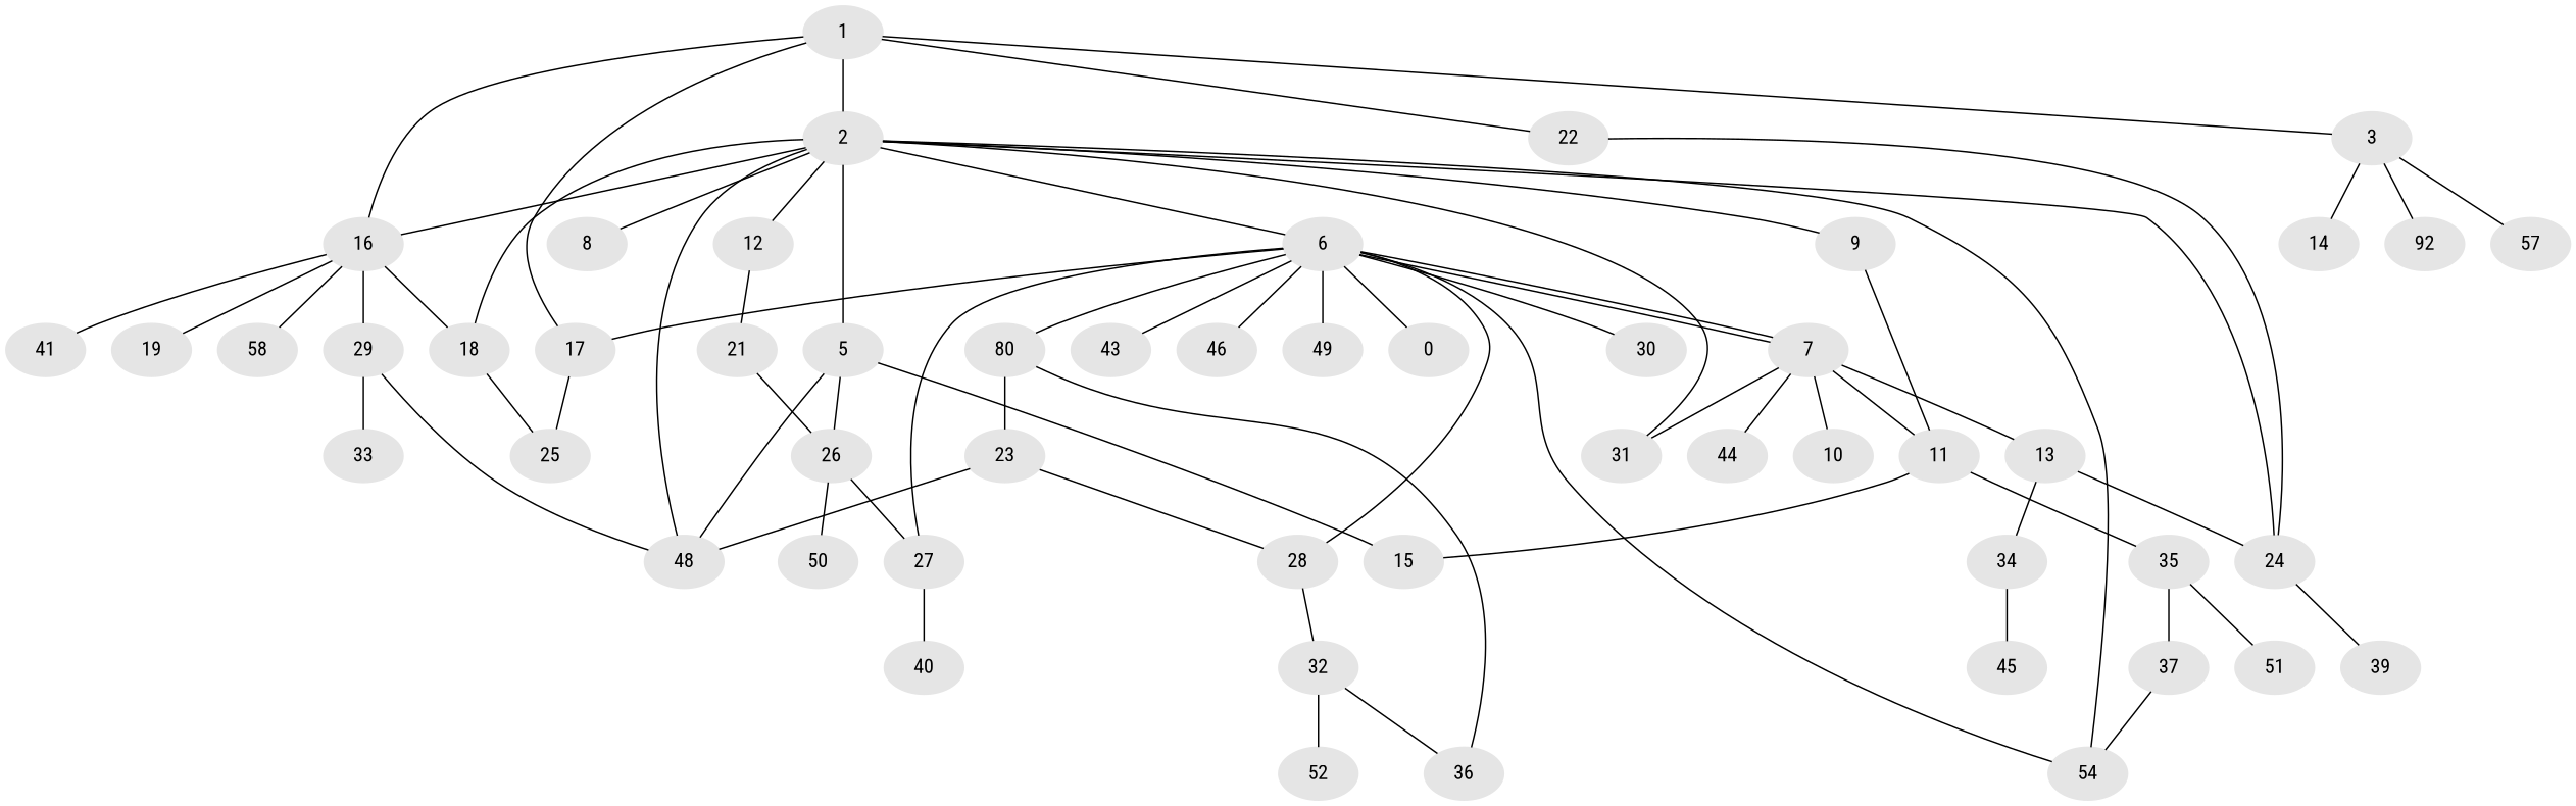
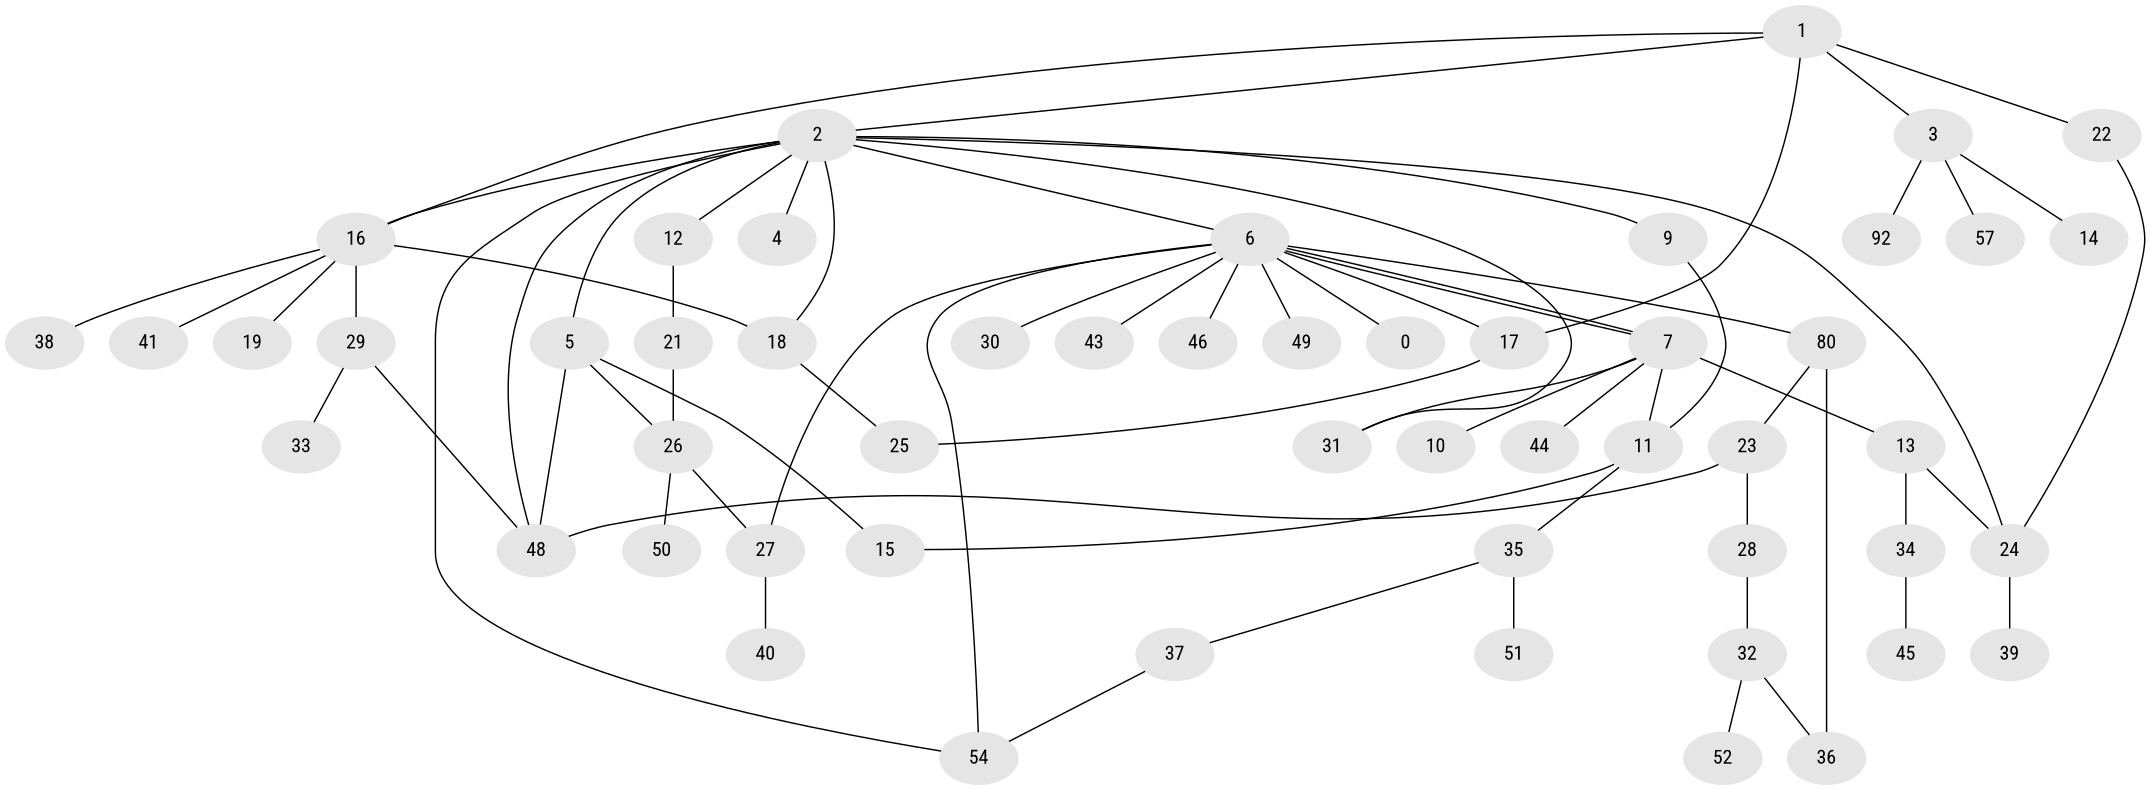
  graph {
    fontname="Roboto Condensed"
    node [color=gray90 fontname="Roboto Condensed" style=filled]
    edge [fontname="Roboto Condensed"]
    1
    2
    3
    16
    17
    22
-   4 [label=8]
+   4
    5
    6
    9
    12
    18
    24
    31
    48
    54
    14
    n18 [label=92]
    n19 [label=57]
    19
    29
-   38 [label=58]
+   38
    41
    25
    15
    26
    7
    n28 [label=0]
    n29 [label=80]
    27
    28
    30
    43
    46
    49
    11
    21
    39
    50
    10
    13
    44
    23
    36
    40
    32
    35
    34
    37
    51
    45
    33
    52
    1 -- 2
    1 -- 3
    1 -- 16
    1 -- 17
    1 -- 22
    2 -- 16
    2 -- 4
    2 -- 5
    2 -- 6
    2 -- 9
    2 -- 12
    2 -- 18
    2 -- 24
    2 -- 31
    2 -- 48
    2 -- 54
    3 -- 14
    3 -- n18
    3 -- n19
    16 -- 18
    16 -- 19
    16 -- 29
    16 -- 38
    16 -- 41
    17 -- 25
    22 -- 24
    5 -- 48
    5 -- 15
    5 -- 26
    6 -- 17
    6 -- 54
    6 -- 7
    6 -- 7
    6 -- n28
    6 -- n29
    6 -- 27
-   6 -- 28
    6 -- 30
    6 -- 43
    6 -- 46
    6 -- 49
    9 -- 11
    12 -- 21
    18 -- 25
    24 -- 39
    29 -- 48
    29 -- 33
    26 -- 27
    26 -- 50
    7 -- 31
    7 -- 11
    7 -- 10
    7 -- 13
    7 -- 44
    n29 -- 23
    n29 -- 36
    27 -- 40
    28 -- 32
    11 -- 15
    11 -- 35
    21 -- 26
    13 -- 24
    13 -- 34
    23 -- 48
    23 -- 28
    32 -- 36
    32 -- 52
    35 -- 37
    35 -- 51
    34 -- 45
    37 -- 54
  }
